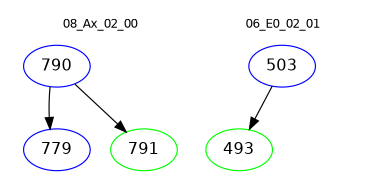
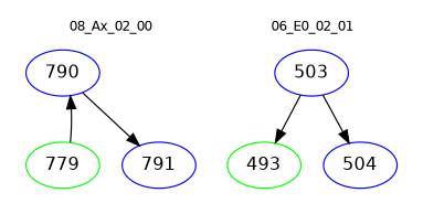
  digraph {
    fontname="DejaVu Sans"
    node [color=blue fontname="DejaVu Sans"]
    edge [color=black fontname="DejaVu Sans"]
    n1 [label=790]
-   n2 [label=779]
-   n3 [color=green label=791]
+   n2 [color=green label=779]
+   n3 [label=791]
    n4 [label=503]
    n5 [color=green label=493]
+   n6 [label=504]
    subgraph cluster_1 {
      color=white
      fontsize=10
      label="08_Ax_02_00"
      n1
      n2
      n3
    }
    subgraph cluster_2 {
      color=white
      fontsize=10
      label="06_E0_02_01"
      n4
      n5
+     n6
    }
-   n1 -> n2
+   n2 -> n1
    n1 -> n3
    n4 -> n5
+   n4 -> n6
  }
